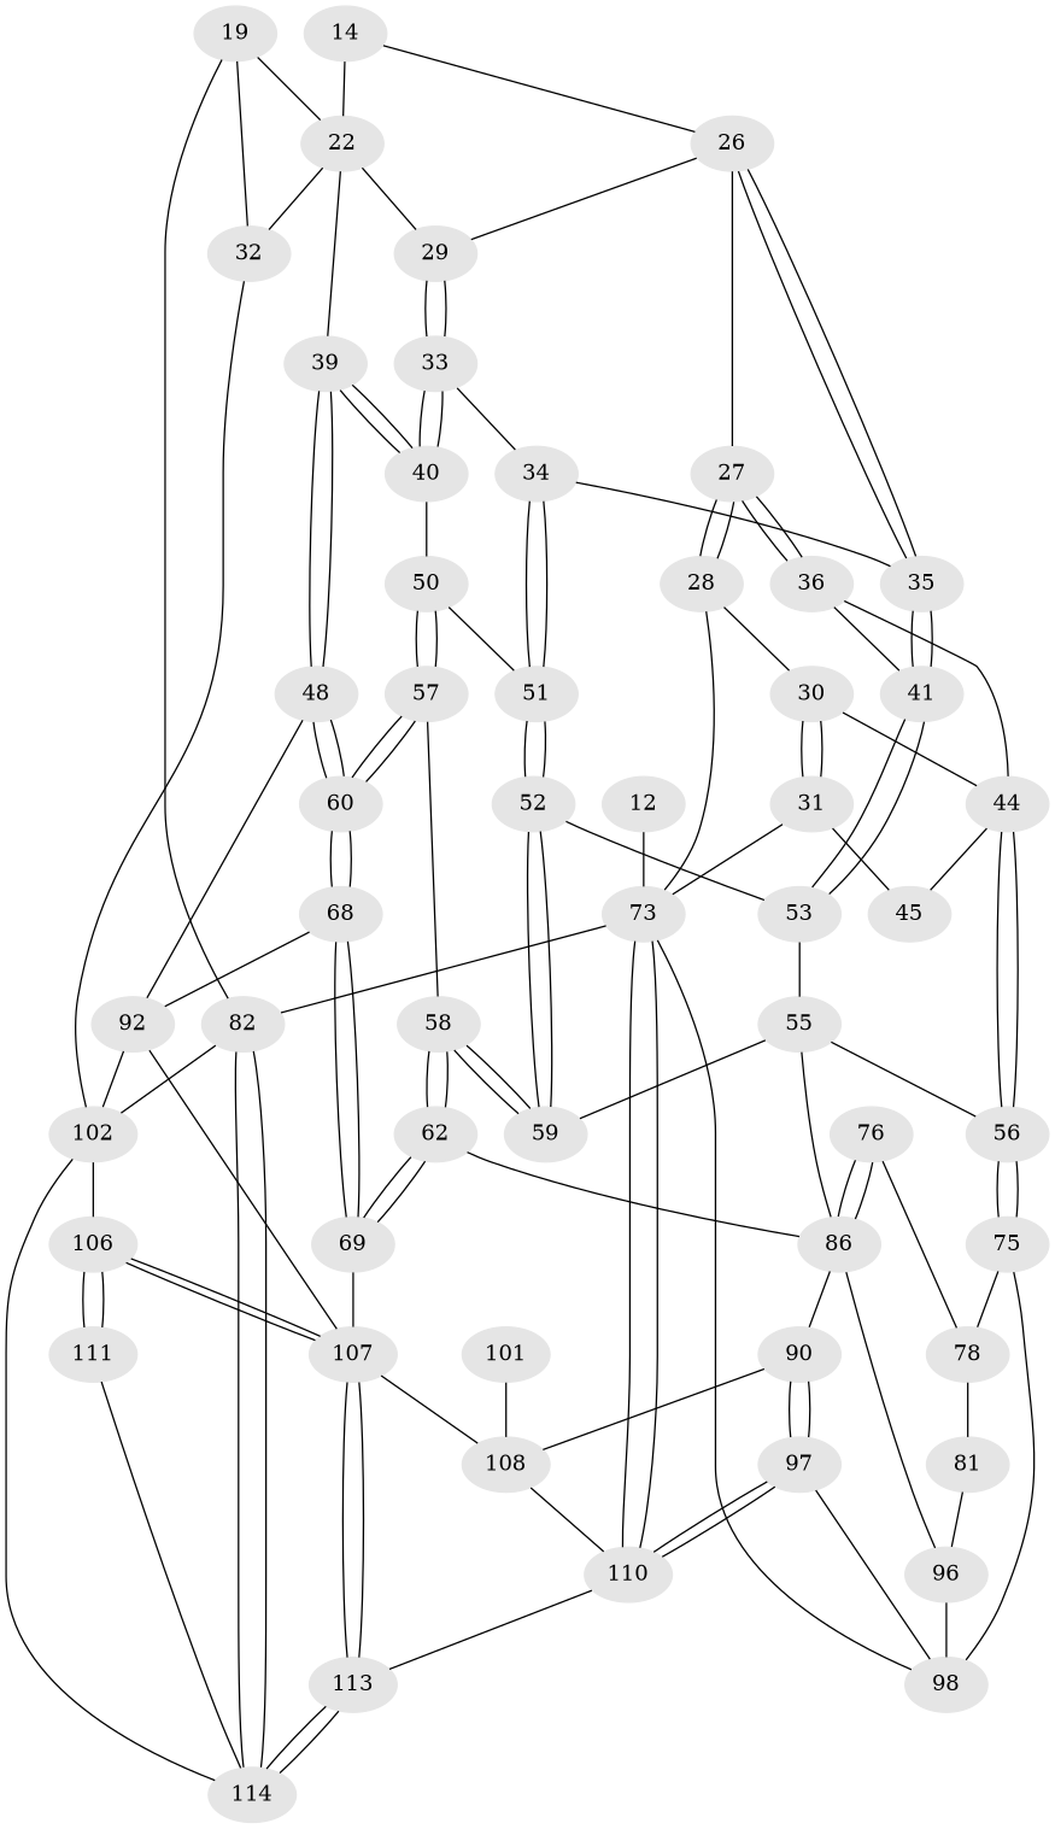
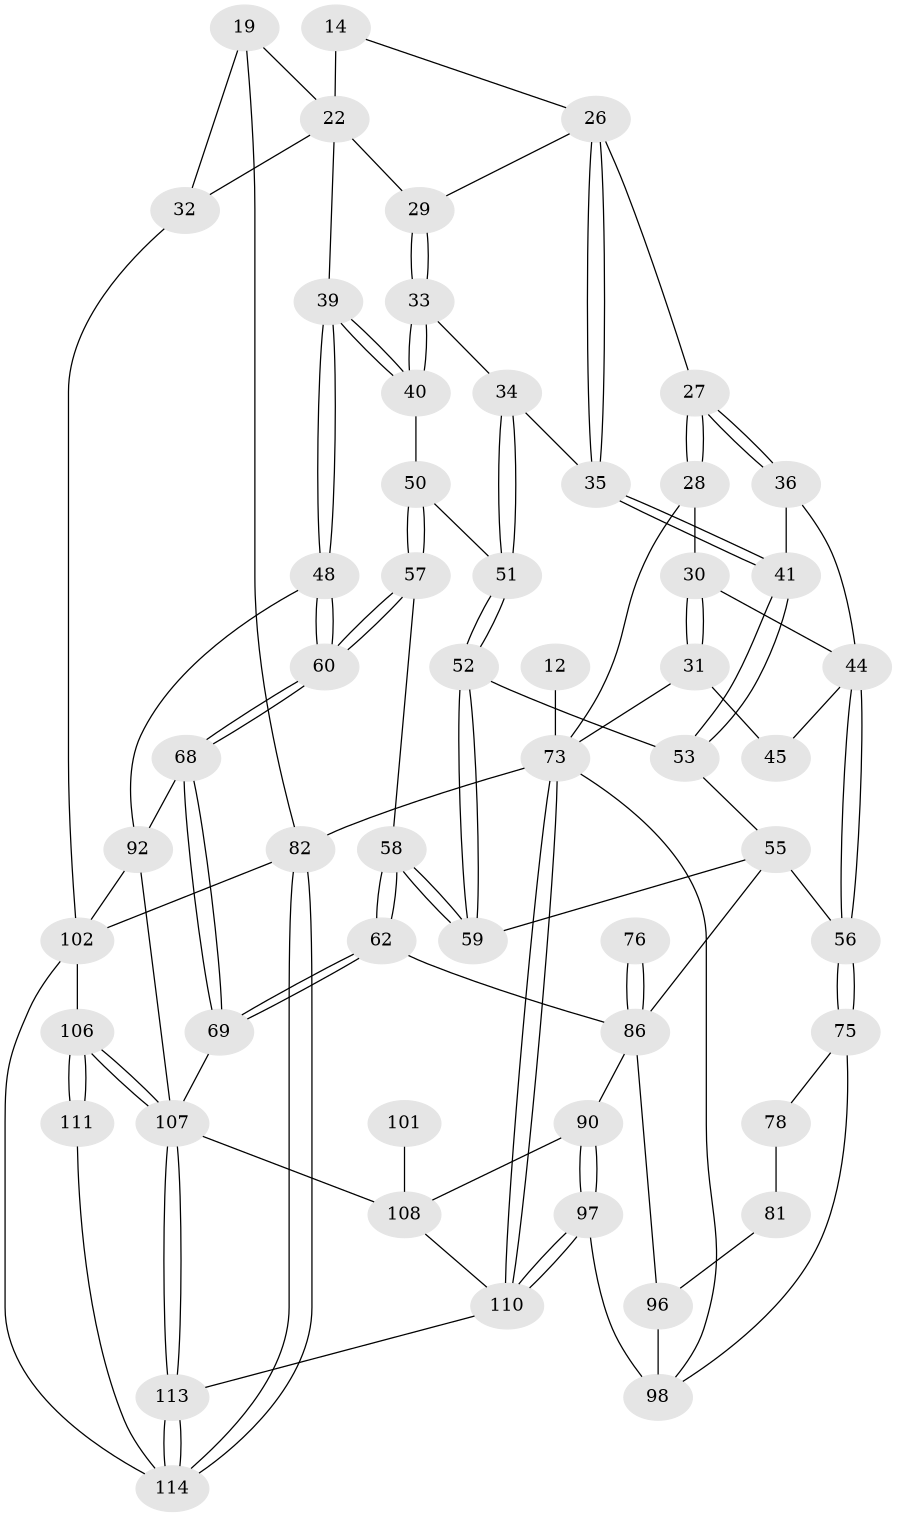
  graph {
    node [color=gray90 style=filled]
    12 [super="+4"]
    73 [super="+3+16"]
    14 [super="+13"]
    22 [super="+21+20"]
    26 [super="+25"]
    28 [super="+17"]
    30
    82 [super="+2"]
    98 [super="+72"]
    110 [super="+109"]
    32 [super="+23+24"]
    29
    39
    27
    35
    19 [super="+18"]
    102 [super="+84+65+46"]
    114 [super="+112"]
    33
    40
    48
    36
    41
    44 [super="+38"]
    31
    34
    45 [super="+43"]
    56
    106 [super="+104+103"]
    51
    50
    52
    53
    60
    92 [super="+66+74"]
    57
    55 [super="+54"]
    75
    68
    107 [super="+99+95+87+94"]
    58
    59
    86 [super="+85+64"]
    96 [super="+80+91"]
    90
    78 [super="+77"]
    62
    69
    108 [super="+100+105"]
    113
    81 [super="+79"]
    76
    97
    101
    111
    12 -- 73 [weight=2]
    73 -- 82 [weight=2]
    73 -- 98
    73 -- 110
    73 -- 110
    14 -- 22 [weight=2]
    14 -- 26
    22 -- 32
    22 -- 29
    22 -- 39
    26 -- 29
    26 -- 27
    26 -- 35
    26 -- 35
    28 -- 73
    28 -- 30
    30 -- 44
    30 -- 31
    30 -- 31
    82 -- 102
    82 -- 114
    82 -- 114
    110 -- 113
    32 -- 102 [weight=2]
    29 -- 33
    29 -- 33
    39 -- 40
    39 -- 40
    39 -- 48
    39 -- 48
    27 -- 28
    27 -- 28
    27 -- 36
    27 -- 36
    35 -- 41
    35 -- 41
    19 -- 22
    19 -- 82 [weight=2]
    19 -- 32 [weight=2]
    102 -- 114
    102 -- 106
    33 -- 40
    33 -- 40
    33 -- 34
    40 -- 50
    48 -- 60
    48 -- 60
    48 -- 92
    36 -- 41
    36 -- 44
    41 -- 53
    41 -- 53
    44 -- 45 [weight=2]
    44 -- 56
    44 -- 56
    31 -- 73
    31 -- 45
    34 -- 35
    34 -- 51
    34 -- 51
    56 -- 75
    56 -- 75
    106 -- 107 [weight=2]
    106 -- 107
    106 -- 111 [weight=2]
    106 -- 111
    51 -- 52
    51 -- 52
    50 -- 51
    50 -- 57
    50 -- 57
    52 -- 53
    52 -- 59
    52 -- 59
    53 -- 55
    60 -- 68
    60 -- 68
    92 -- 102 [weight=3]
    92 -- 107 [weight=2]
    57 -- 60
    57 -- 60
    57 -- 58
    55 -- 56
    55 -- 59
    55 -- 86
    75 -- 98
    75 -- 78
    68 -- 92
    68 -- 69
    68 -- 69
    107 -- 108 [weight=2]
    107 -- 113
    107 -- 113
    58 -- 59
    58 -- 59
    58 -- 62
    58 -- 62
    86 -- 96
    86 -- 90
    96 -- 98 [weight=2]
    90 -- 108
    90 -- 97
    90 -- 97
    78 -- 81 [weight=2]
    62 -- 86
    62 -- 69
    62 -- 69
    69 -- 107
    108 -- 110
    113 -- 114
    113 -- 114
    81 -- 96 [weight=2]
    76 -- 86 [weight=2]
    76 -- 86
-   76 -- 78
    97 -- 98
    97 -- 110
    97 -- 110
    101 -- 108 [weight=3]
    111 -- 114
  }
